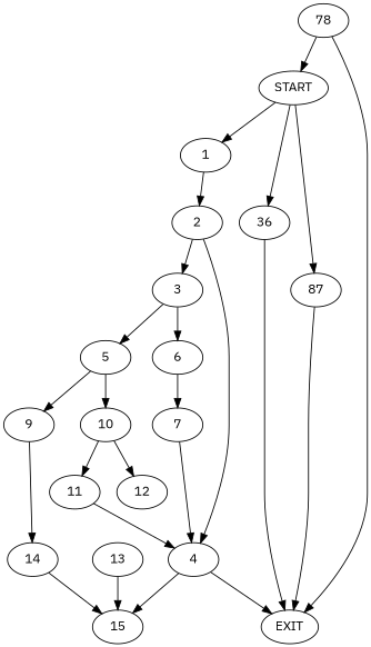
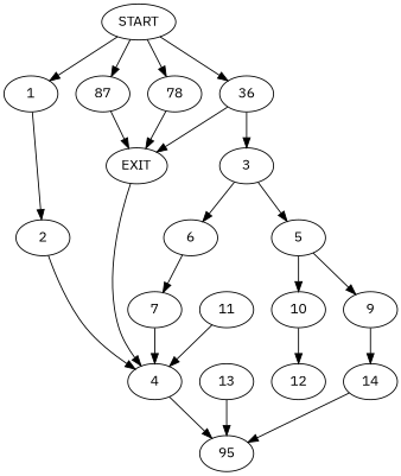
  digraph {
    fontname="IBM Plex Sans"
    node [fontname="IBM Plex Sans"]
    edge [fontname="IBM Plex Sans"]
    n1 [label=START]
    1
    n3 [label=36]
    n4 [label=87]
    n5 [label=78]
    2
    n7 [label=EXIT]
    3
    4
    5
    6
-   15
+   15 [label=95]
    9
    10
    7
    14
    11
    12
    13
    n1 -> 1
    n1 -> n3
    n1 -> n4
-   n5 -> n1
+   n1 -> n5
    1 -> 2
    n3 -> n7
    n4 -> n7
    n5 -> n7
-   2 -> 3
+   n3 -> 3
    2 -> 4
    3 -> 5
    3 -> 6
-   4 -> n7
+   n7 -> 4
    4 -> 15
    5 -> 9
    5 -> 10
    6 -> 7
    9 -> 14
-   10 -> 11
    10 -> 12
    7 -> 4
    14 -> 15
    11 -> 4
    13 -> 15
  }
